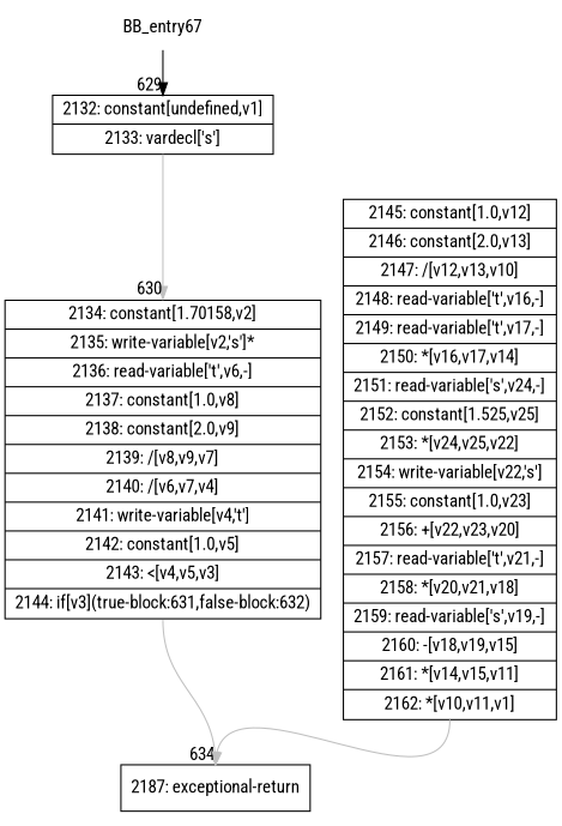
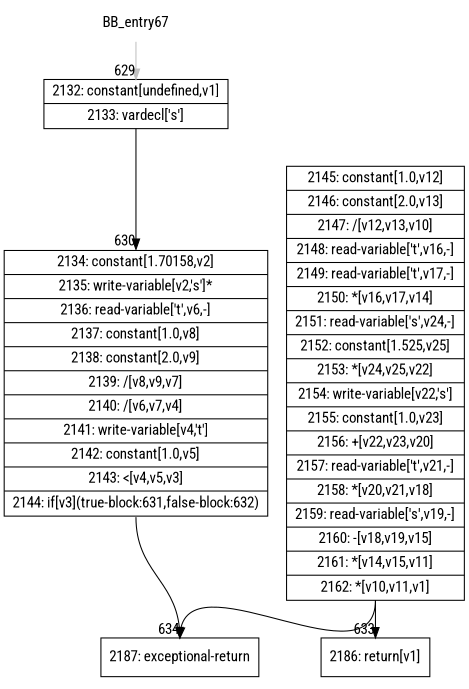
  digraph {
    fontname="Roboto Condensed"
    rankdir=TD
    node [fontname="Roboto Condensed" shape=record]
    edge [fontname="Roboto Condensed" headport=n tailport=s]
    BB_entry67 [shape=none]
    n2 [label="{2132: constant[undefined,v1]|2133: vardecl['s']}"]
    n3 [label="{2134: constant[1.70158,v2]|2135: write-variable[v2,'s']*|2136: read-variable['t',v6,-]|2137: constant[1.0,v8]|2138: constant[2.0,v9]|2139: /[v8,v9,v7]|2140: /[v6,v7,v4]|2141: write-variable[v4,'t']|2142: constant[1.0,v5]|2143: \<[v4,v5,v3]|2144: if[v3](true-block:631,false-block:632)}"]
    n4 [label="{2187: exceptional-return}"]
    n5 [label="{2145: constant[1.0,v12]|2146: constant[2.0,v13]|2147: /[v12,v13,v10]|2148: read-variable['t',v16,-]|2149: read-variable['t',v17,-]|2150: *[v16,v17,v14]|2151: read-variable['s',v24,-]|2152: constant[1.525,v25]|2153: *[v24,v25,v22]|2154: write-variable[v22,'s']|2155: constant[1.0,v23]|2156: +[v22,v23,v20]|2157: read-variable['t',v21,-]|2158: *[v20,v21,v18]|2159: read-variable['s',v19,-]|2160: -[v18,v19,v15]|2161: *[v14,v15,v11]|2162: *[v10,v11,v1]}"]
-   BB_entry67 -> n2 [headlabel="    629"]
-   n2 -> n3 [headlabel="      630" color=gray]
-   n3 -> n4 [color=gray headlabel="      634"]
-   n5 -> n4 [color=gray]
+   n6 [label="{2186: return[v1]}"]
+   BB_entry67 -> n2 [headlabel="    629" color=gray]
+   n2 -> n3 [headlabel="      630"]
+   n3 -> n4 [color=black headlabel="      634"]
+   n5 -> n4 [color=black]
+   n5 -> n6 [headlabel="      633"]
  }
